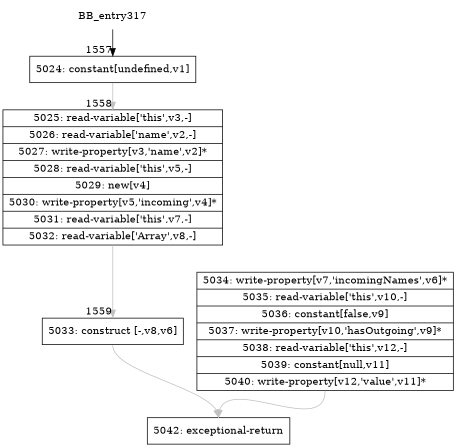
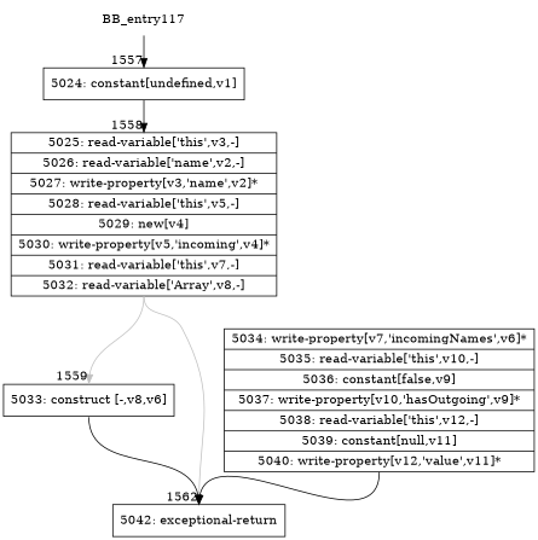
  digraph {
    rankdir=TD
    node [shape=record]
    edge [headport=n tailport=s color=gray]
-   BB_entry117 [shape=none label=BB_entry317]
+   BB_entry117 [shape=none]
    n2 [label="{5024: constant[undefined,v1]}"]
    n3 [label="{5025: read-variable['this',v3,-]|5026: read-variable['name',v2,-]|5027: write-property[v3,'name',v2]*|5028: read-variable['this',v5,-]|5029: new[v4]|5030: write-property[v5,'incoming',v4]*|5031: read-variable['this',v7,-]|5032: read-variable['Array',v8,-]}"]
    n4 [label="{5033: construct [-,v8,v6]}"]
    n5 [label="{5042: exceptional-return}"]
    n6 [label="{5034: write-property[v7,'incomingNames',v6]*|5035: read-variable['this',v10,-]|5036: constant[false,v9]|5037: write-property[v10,'hasOutgoing',v9]*|5038: read-variable['this',v12,-]|5039: constant[null,v11]|5040: write-property[v12,'value',v11]*}"]
    BB_entry117 -> n2 [headlabel="    1557" color=""]
-   n2 -> n3 [headlabel="      1558"]
+   n2 -> n3 [headlabel="      1558" color=""]
    n3 -> n4 [headlabel="      1559"]
-   n4 -> n5
-   n6 -> n5
+   n3 -> n5 [headlabel="      1562"]
+   n4 -> n5 [color=black]
+   n6 -> n5 [color=black]
  }
